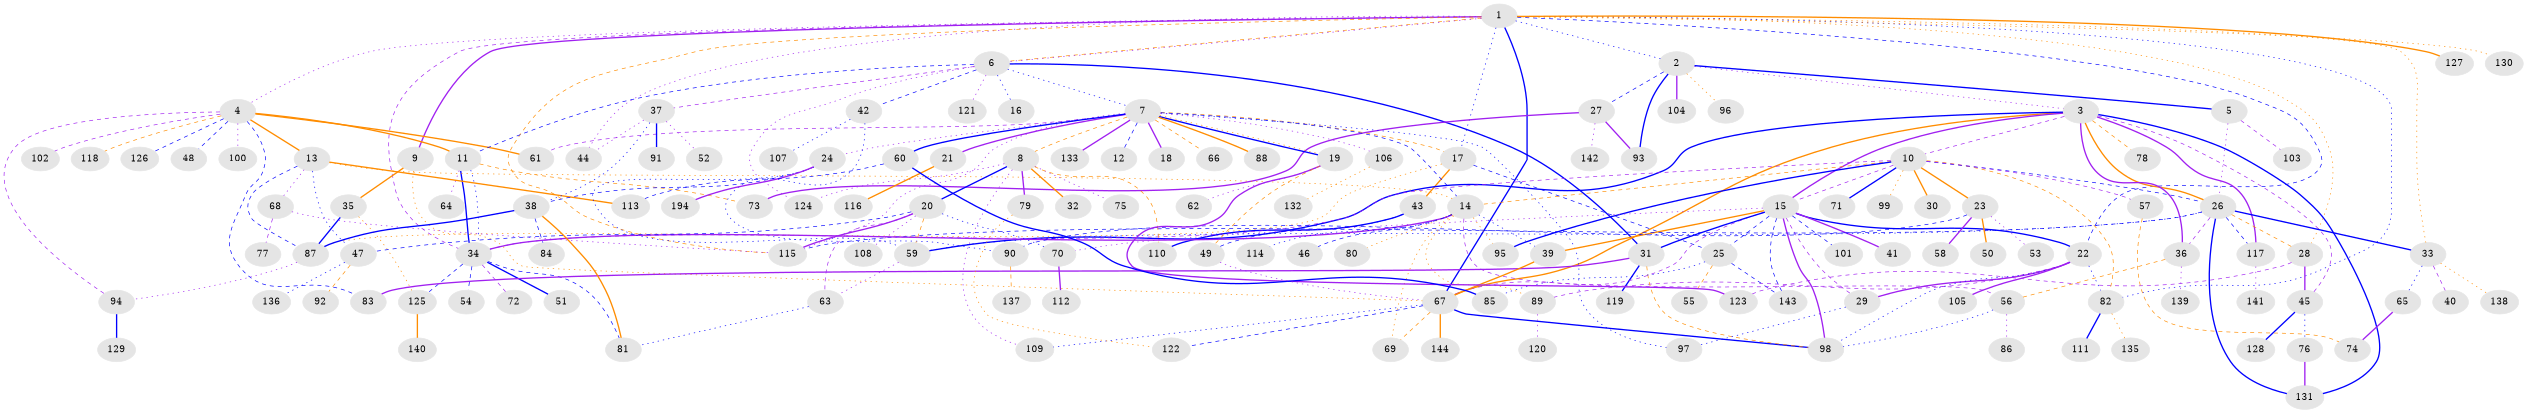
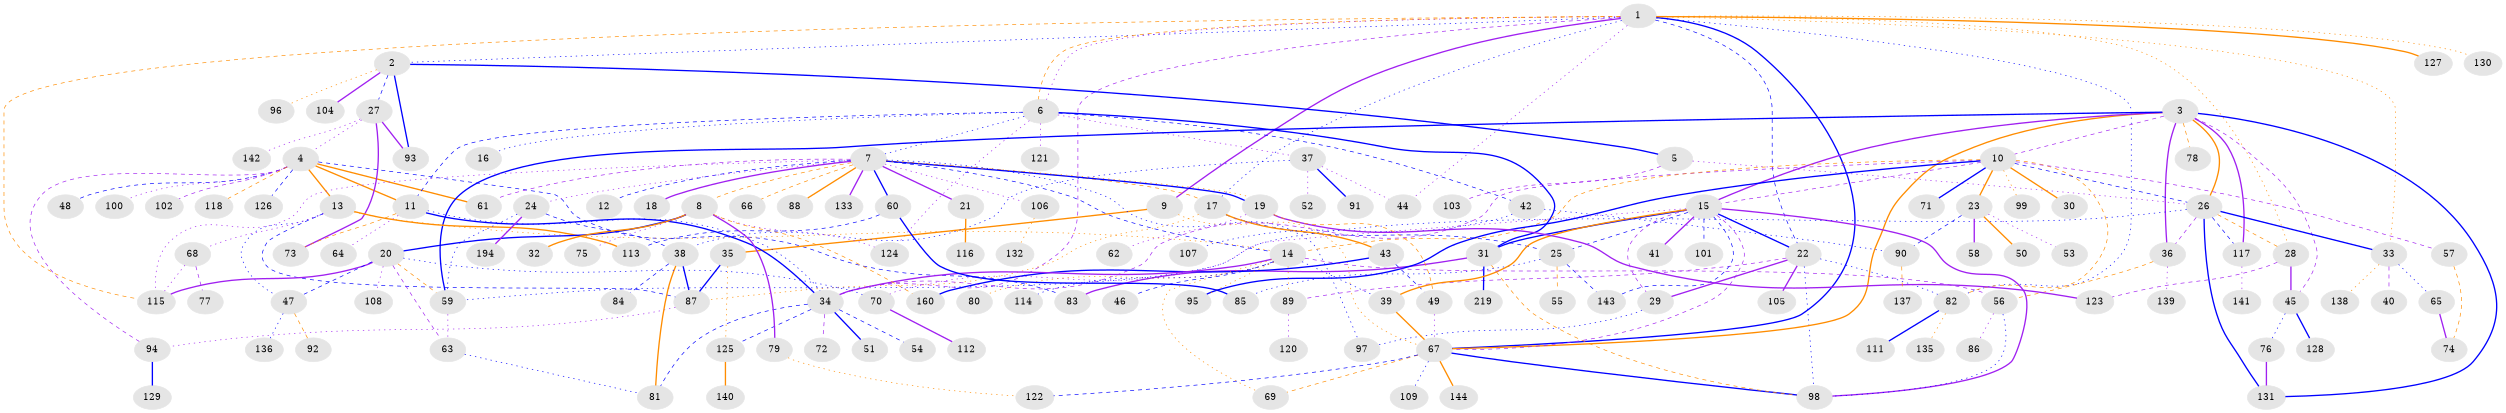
  graph {
    node [color=gray90 style=filled]
    edge [color=blue style=dotted]
    1
    2
    4
    6
    9
    17
    22
    28
    33
    34
    44
    67
    82
    115
    127
    130
    3
    5
    27
    93
    96
    104
    11
    13
    48
    61
    83
    94
    100
    102
    118
    126
    7
    16
    31
    37
    42
    121
    124
    35
    87
    25
    43
    89
    29
    98
    105
    45
    123
    40
    65
    138
    51
    54
    72
    81
    125
    109
    69
    122
    144
    111
    135
    10
    15
    26
    36
    59
    78
    117
    131
    103
    73
    142
    14
    23
    30
    57
    71
    95
    99
    39
    41
    70
    101
    143
    56
    139
    76
    128
    63
    141
    64
    47
    68
    113
    129
    8
    12
    18
    19
    21
    24
    60
    66
    88
    97
    106
    133
-   119
+   119 [label=219]
    38
    52
    91
    90
    107
    20
    32
    75
    79
-   110
+   110 [label=160]
    46
    80
    114
    49
    62
    116
    n127 [label=194]
    85
    132
    108
    50
    53
    58
    74
    92
    136
    77
    86
    120
    55
    112
    137
    84
    140
    1 -- 2
-   1 -- 4 [color=purple]
+   27 -- 4 [color=purple]
    1 -- 6 [color=darkorange style=dashed]
    1 -- 6 [color=purple]
    1 -- 9 [color=purple style=bold]
    1 -- 17
    1 -- 22 [style=dashed]
    1 -- 28 [color=darkorange]
    1 -- 33 [color=darkorange]
    1 -- 34 [color=purple style=dashed]
    1 -- 44 [color=purple]
    1 -- 67 [style=bold]
    1 -- 82
    1 -- 115 [color=darkorange style=dashed]
    1 -- 127 [color=darkorange style=bold]
    1 -- 130 [color=darkorange]
-   2 -- 3 [color=purple]
    2 -- 5 [style=bold]
    2 -- 27 [style=dashed]
    2 -- 93 [style=bold]
    2 -- 96 [color=darkorange]
    2 -- 104 [color=purple style=bold]
    4 -- 11 [color=darkorange style=bold]
    4 -- 13 [color=darkorange style=bold]
    4 -- 48 [style=dashed]
    4 -- 61 [color=darkorange style=bold]
    4 -- 83 [style=dashed]
    4 -- 94 [color=purple style=dashed]
    4 -- 100 [color=purple]
    4 -- 102 [color=purple style=dashed]
    4 -- 118 [color=darkorange style=dashed]
    4 -- 126 [style=dashed]
    6 -- 11 [style=dashed]
    6 -- 7
    6 -- 16
    6 -- 31 [style=bold]
-   6 -- 37 [color=purple style=dashed]
+   6 -- 37 [color=purple]
    6 -- 42 [style=dashed]
    6 -- 121 [color=purple]
    6 -- 124 [color=purple]
    9 -- 67 [color=darkorange]
    9 -- 35 [color=darkorange style=bold]
    17 -- 87 [color=darkorange]
    17 -- 25 [style=dashed]
    17 -- 43 [color=darkorange style=bold]
    22 -- 82
    22 -- 89 [color=purple style=dashed]
    22 -- 29 [color=purple style=bold]
    22 -- 98
    22 -- 105 [color=purple style=bold]
    28 -- 45 [color=purple style=bold]
    28 -- 123 [color=purple style=dashed]
    33 -- 40 [color=purple style=dashed]
    33 -- 65
    33 -- 138 [color=darkorange]
    34 -- 51 [style=bold]
    34 -- 54 [style=dashed]
    34 -- 72 [color=purple style=dashed]
    34 -- 81 [style=dashed]
    34 -- 125 [style=dashed]
    67 -- 98 [style=bold]
    67 -- 109
    67 -- 69 [color=darkorange style=dashed]
    67 -- 122 [style=dashed]
    67 -- 144 [color=darkorange style=bold]
    82 -- 111 [style=bold]
    82 -- 135 [color=darkorange]
    3 -- 67 [color=darkorange style=bold]
    3 -- 45 [color=purple style=dashed]
    3 -- 10 [color=purple style=dashed]
    3 -- 15 [color=purple style=bold]
    3 -- 26 [color=darkorange style=bold]
    3 -- 36 [color=purple style=bold]
    3 -- 59 [style=bold]
    3 -- 78 [color=darkorange style=dashed]
    3 -- 117 [color=purple style=bold]
    3 -- 131 [style=bold]
    5 -- 26 [color=purple]
    5 -- 103 [color=purple style=dashed]
    27 -- 93 [color=purple style=bold]
    27 -- 73 [color=purple style=bold]
    27 -- 142 [color=purple]
    11 -- 34 [style=bold]
    11 -- 34
    11 -- 73 [color=darkorange style=dashed]
    11 -- 64 [color=purple]
    13 -- 87 [style=dashed]
    13 -- 14 [color=darkorange]
    13 -- 47
    13 -- 68 [color=purple]
    13 -- 113 [color=darkorange style=bold]
    94 -- 129 [style=bold]
    7 -- 17 [color=darkorange style=dashed]
    7 -- 115 [color=purple]
    7 -- 61 [color=purple style=dashed]
    7 -- 14 [style=dashed]
    7 -- 8 [color=darkorange style=dashed]
    7 -- 12 [style=dashed]
    7 -- 18 [color=purple style=bold]
    7 -- 19 [style=bold]
    7 -- 19 [color=darkorange]
    7 -- 21 [color=purple style=bold]
    7 -- 24 [color=purple]
    7 -- 60 [style=bold]
    7 -- 66 [color=darkorange style=dashed]
    7 -- 88 [color=darkorange style=bold]
    7 -- 97
    7 -- 106 [color=purple]
    7 -- 133 [color=purple style=bold]
    31 -- 83 [color=purple style=bold]
    31 -- 98 [color=darkorange style=dashed]
    31 -- 119 [style=bold]
    37 -- 44 [color=purple]
    37 -- 38
    37 -- 52 [color=purple]
    37 -- 91 [style=bold]
    42 -- 90
    42 -- 107
    35 -- 87 [style=bold]
    35 -- 125 [color=darkorange]
    87 -- 94 [color=purple]
    25 -- 143 [style=dashed]
    25 -- 85
    25 -- 55 [color=darkorange style=dashed]
    43 -- 110 [style=bold]
    43 -- 49 [style=dashed]
    89 -- 120 [color=purple]
    29 -- 97
    45 -- 76
    45 -- 128 [style=bold]
    65 -- 74 [color=purple style=bold]
    125 -- 140 [color=darkorange style=bold]
    10 -- 34 [color=purple style=dashed]
    10 -- 82 [color=darkorange style=dashed]
    10 -- 15 [color=purple style=dashed]
    10 -- 26 [style=dashed]
    10 -- 14 [color=darkorange style=dashed]
    10 -- 23 [color=darkorange style=bold]
    10 -- 30 [color=darkorange style=bold]
    10 -- 57 [color=purple style=dashed]
    10 -- 71 [style=bold]
    10 -- 95 [style=bold]
    10 -- 99 [color=darkorange]
    15 -- 22 [style=bold]
    15 -- 67 [color=purple style=dashed]
    15 -- 31 [style=bold]
    15 -- 25 [style=dashed]
    15 -- 29 [color=purple style=dashed]
    15 -- 98 [color=purple style=bold]
    15 -- 39 [color=darkorange style=bold]
    15 -- 41 [color=purple style=bold]
    15 -- 70 [color=purple]
    15 -- 101 [style=dashed]
    15 -- 143 [style=dashed]
    26 -- 28 [color=darkorange style=dashed]
    26 -- 33 [style=bold]
-   26 -- 115 [style=dashed]
    26 -- 36 [color=purple style=dashed]
    26 -- 59
    26 -- 117 [style=dashed]
    26 -- 131 [style=bold]
    36 -- 56 [color=darkorange style=dashed]
    36 -- 139 [color=purple]
    59 -- 63 [color=purple]
    117 -- 141 [color=purple]
    14 -- 34 [color=purple style=bold]
    14 -- 89 [color=darkorange]
    14 -- 69 [color=darkorange]
    14 -- 95 [color=darkorange]
    14 -- 39
    14 -- 56 [color=purple style=dashed]
    14 -- 46 [style=dashed]
    14 -- 80 [color=darkorange]
    14 -- 114
    23 -- 90 [style=dashed]
    23 -- 50 [color=darkorange style=bold]
    23 -- 53 [color=purple]
    23 -- 58 [color=purple style=bold]
    57 -- 74 [color=darkorange style=dashed]
    39 -- 67 [color=darkorange style=bold]
    70 -- 112 [color=purple style=bold]
    56 -- 98
    56 -- 86 [color=purple]
    76 -- 131 [color=purple style=bold]
    63 -- 81
    47 -- 92 [color=darkorange style=dashed]
    47 -- 136
    68 -- 115 [color=purple]
    68 -- 77 [color=purple style=dashed]
    8 -- 124 [color=purple]
-   8 -- 109 [color=purple]
    8 -- 20 [style=bold]
    8 -- 32 [color=darkorange style=bold]
    8 -- 75 [color=purple]
    8 -- 79 [color=purple style=bold]
    8 -- 110 [color=darkorange style=dashed]
    19 -- 123 [color=purple style=bold]
    19 -- 49 [color=darkorange style=dashed]
    19 -- 62 [color=purple]
    21 -- 116 [color=darkorange style=bold]
    24 -- 59
    24 -- 38 [style=dashed]
    24 -- n127 [color=purple style=bold]
    60 -- 113 [style=dashed]
    60 -- 85 [style=bold]
    106 -- 132 [color=darkorange]
    38 -- 87 [style=bold]
    38 -- 81 [color=darkorange style=bold]
    38 -- 84 [style=dashed]
    90 -- 137 [color=darkorange style=dashed]
    20 -- 115 [color=purple style=bold]
    20 -- 59 [color=darkorange style=dashed]
    20 -- 70
    20 -- 63 [color=purple style=dashed]
    20 -- 47 [style=dashed]
    20 -- 108 [color=purple]
    79 -- 122 [color=darkorange]
    49 -- 67 [color=purple]
  }
